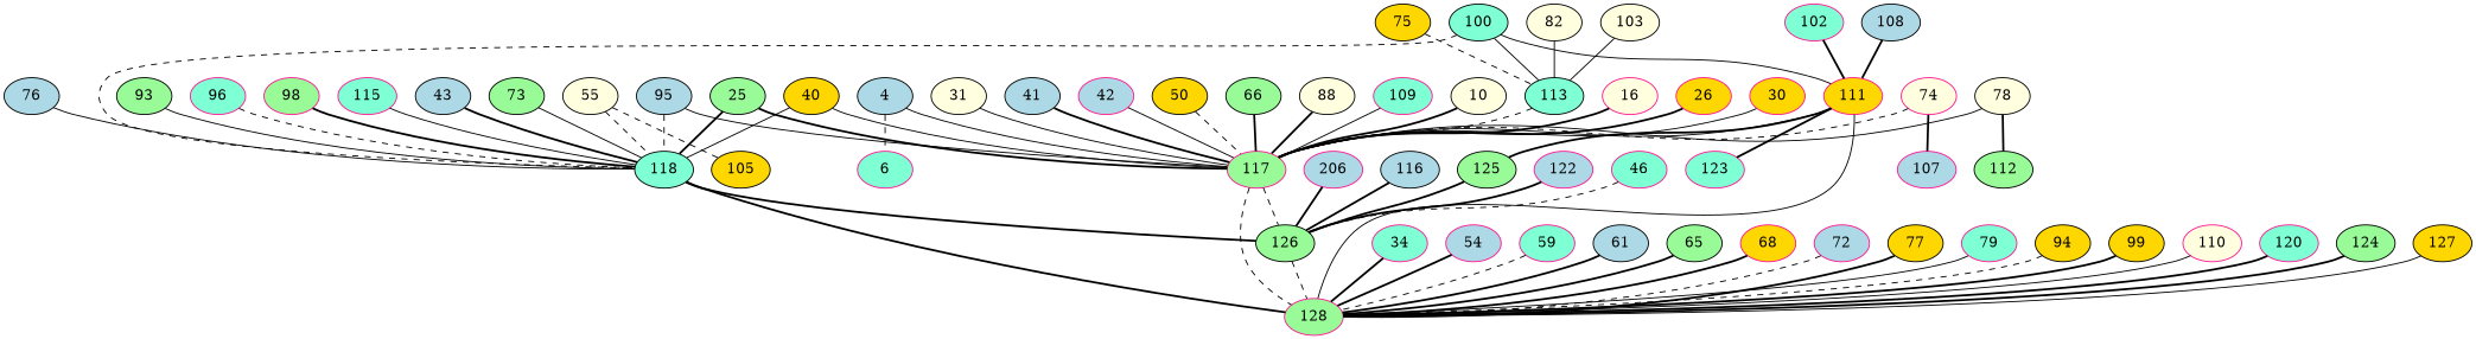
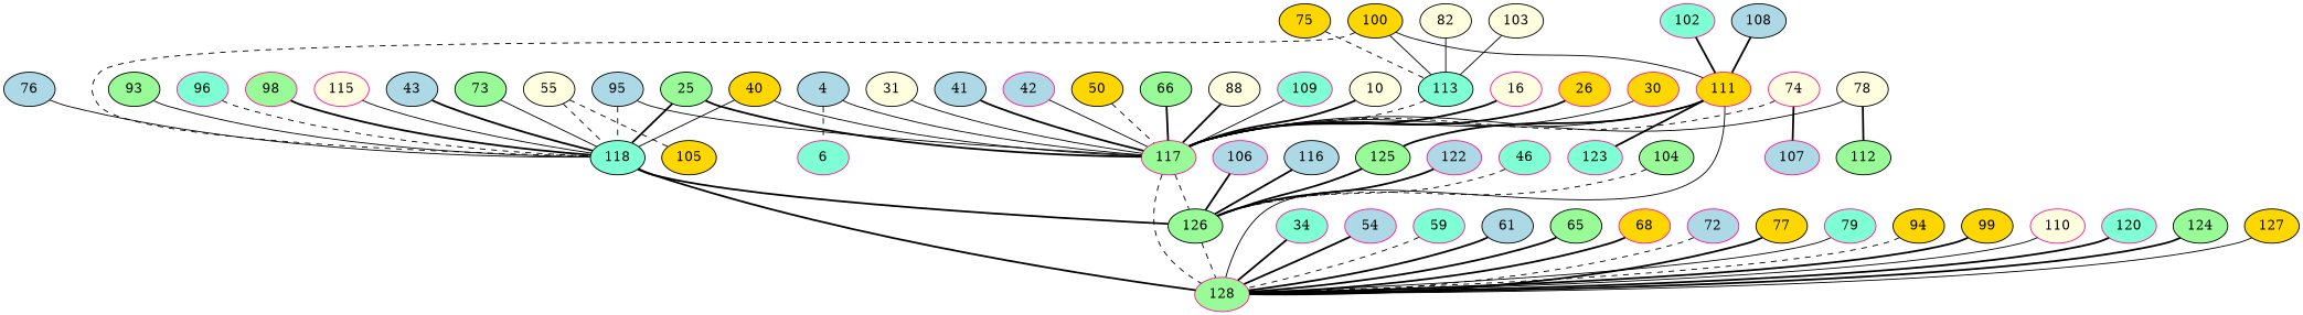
  graph {
    node [color=black fillcolor=aquamarine style=filled]
    edge [style=bold]
    6 [color=deeppink]
    4 [fillcolor=lightblue]
    117 [color=deeppink fillcolor=palegreen super="+85+2"]
    128 [color=deeppink fillcolor=palegreen super="+97+121+87"]
    126 [fillcolor=palegreen super="+18+32"]
    10 [fillcolor=lightyellow]
    16 [color=deeppink fillcolor=lightyellow]
    25 [fillcolor=palegreen]
    118 [super="+12+90"]
    26 [color=deeppink fillcolor=gold]
    30 [color=deeppink fillcolor=gold]
    31 [fillcolor=lightyellow]
    34 [color=deeppink]
    40 [fillcolor=gold super="+19"]
    41 [fillcolor=lightblue]
    42 [color=deeppink fillcolor=lightblue]
    43 [fillcolor=lightblue]
    46 [color=deeppink]
    50 [fillcolor=gold]
    54 [color=deeppink fillcolor=lightblue]
    55 [fillcolor=lightyellow]
    105 [fillcolor=gold]
    59 [color=deeppink]
    61 [fillcolor=lightblue super="+60"]
    65 [fillcolor=palegreen]
    66 [fillcolor=palegreen super="+44"]
    68 [color=deeppink fillcolor=gold]
    72 [color=deeppink fillcolor=lightblue]
    73 [fillcolor=palegreen]
    74 [color=deeppink fillcolor=lightyellow super="+13+45"]
    107 [color=deeppink fillcolor=lightblue]
    113 [super="+86+58+80+69"]
    75 [fillcolor=gold]
    76 [fillcolor=lightblue]
    77 [fillcolor=gold]
    78 [fillcolor=lightyellow super="+35"]
    112 [fillcolor=palegreen super="+92"]
    79 [color=deeppink]
    82 [fillcolor=lightyellow]
    88 [fillcolor=lightyellow]
    93 [fillcolor=palegreen]
    94 [fillcolor=gold]
    95 [fillcolor=lightblue]
    96 [color=deeppink]
    98 [color=deeppink fillcolor=palegreen]
    99 [fillcolor=gold]
-   100 [super="+67"]
+   100 [fillcolor=gold super="+67"]
    111 [color=deeppink fillcolor=gold super="+24+51+48+37+39+91+53+62"]
    123 [color=deeppink]
    125 [fillcolor=palegreen]
    102 [color=deeppink]
    103 [fillcolor=lightyellow]
-   106 [color=deeppink fillcolor=lightblue label=206]
+   104 [fillcolor=palegreen]
+   106 [color=deeppink fillcolor=lightblue]
    108 [fillcolor=lightblue]
    109 [color=deeppink super="+64"]
    110 [color=deeppink fillcolor=lightyellow]
-   115 [color=deeppink]
+   115 [color=deeppink fillcolor=lightyellow]
    116 [fillcolor=lightblue super="+52"]
    120 [color=deeppink]
    122 [color=deeppink fillcolor=lightblue]
    124 [fillcolor=palegreen]
    127 [fillcolor=gold]
    4 -- 6 [style=dashed]
    4 -- 117 [style=solid weight=2]
    117 -- 128 [style=dashed weight=5]
    117 -- 126 [style=dashed weight=5]
    126 -- 128 [style=dashed weight=6]
    10 -- 117
    16 -- 117
    25 -- 117
    25 -- 118
    118 -- 128 [weight=5]
    118 -- 126 [weight=5]
    26 -- 117
    30 -- 117 [style=solid]
    31 -- 117 [style=solid]
    34 -- 128
    40 -- 117 [style=solid]
    40 -- 118 [style=solid]
    41 -- 117
    42 -- 117 [style=solid]
    43 -- 118
    46 -- 126 [style=dashed]
    50 -- 117 [style=dashed]
    54 -- 128
    55 -- 118 [style=dashed weight=2]
    55 -- 105 [style=dashed]
    59 -- 128 [style=dashed]
    61 -- 128
    65 -- 128
    66 -- 117
    68 -- 128
    72 -- 128 [style=dashed]
    73 -- 118 [style=solid]
    74 -- 117 [style=dashed weight=2]
    74 -- 107
    113 -- 117 [style=dashed weight=3]
    75 -- 113 [style=dashed]
    76 -- 118 [style=solid]
    77 -- 128
    78 -- 117 [style=solid weight=2]
    78 -- 112
    79 -- 128 [style=solid]
    82 -- 113 [style=solid]
    88 -- 117
    93 -- 118 [style=solid]
    94 -- 128 [style=dashed]
    95 -- 117 [style=solid]
    95 -- 118 [style=dashed]
    96 -- 118 [style=dashed]
    98 -- 118
    99 -- 128
    100 -- 118 [style=dashed weight=2]
    100 -- 113 [style=solid]
    100 -- 111 [style=solid]
    111 -- 117 [style=solid weight=4]
    111 -- 128 [style=solid]
    111 -- 123
    111 -- 125
    125 -- 126
    102 -- 111
    103 -- 113 [style=solid]
+   104 -- 126 [style=dashed]
    106 -- 126
    108 -- 111
    109 -- 117 [style=solid]
    110 -- 128 [style=solid]
    115 -- 118 [style=solid]
    116 -- 126
    120 -- 128
    122 -- 126
    124 -- 128
    127 -- 128 [style=solid]
  }
